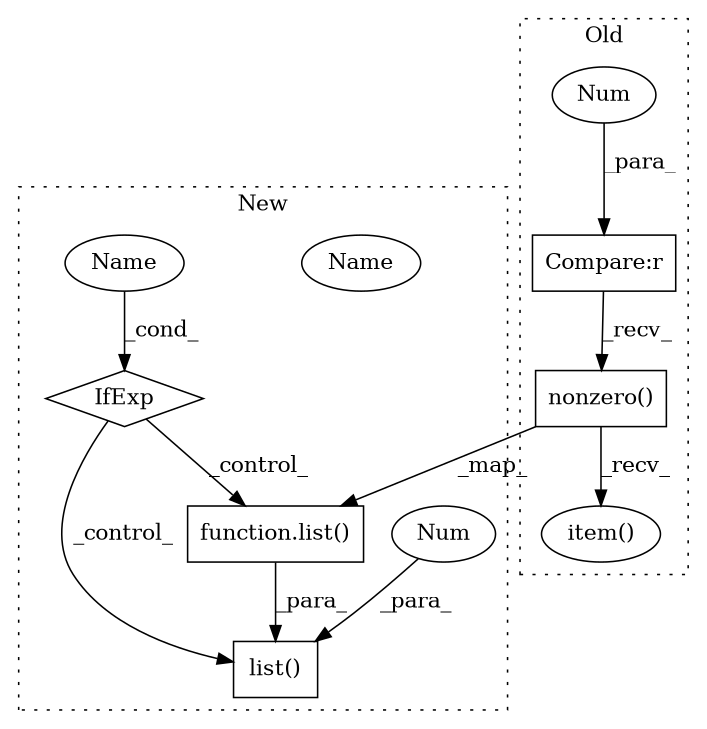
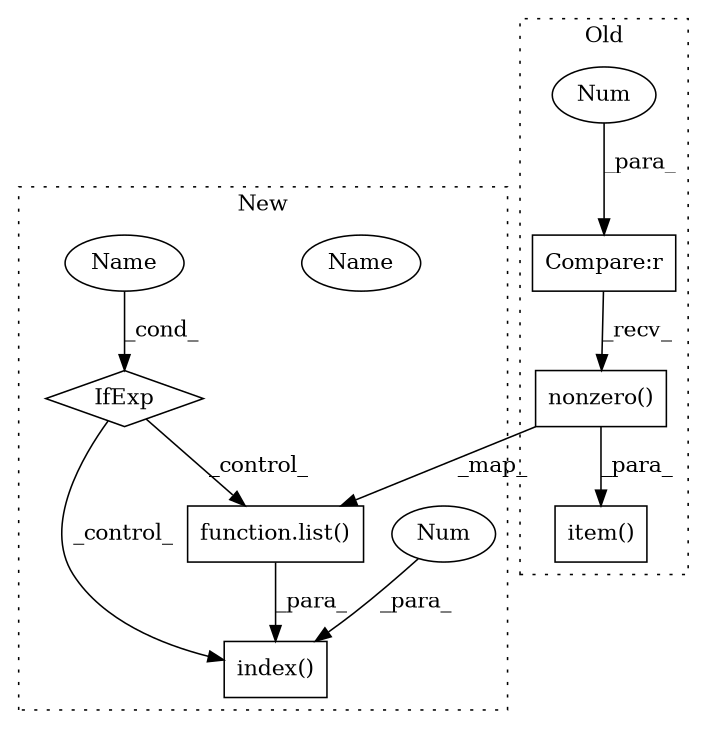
  digraph {
    node [a=75 l=2 s=4332 shape=box]
-   n1 [l=49 label="item()" shape=ellipse]
+   n1 [l=49 label="item()"]
    n2 [a=40 l=18 label="Compare:r"]
    n3 [a=76 label=Num s=4347 shape=ellipse]
    n4 [l=42 label="nonzero()"]
-   n5 [l="23,1" label="list()" s="4315,4340"]
+   n5 [l="23,1" label="index()" s="4315,4340"]
    n6 [a=51 l="4,6" label=IfExp s="4341,4356" shape=diamond]
    n7 [a=87 l=11 label=Name s=4345 shape=ellipse]
    n8 [a=76 label=Num s=4338 shape=ellipse]
    n9 [l="5,1" label="function.list()" s="4315,4330"]
    n10 [a=87 l=11 label=Name s=4345 shape=ellipse]
    subgraph cluster_1 {
      label=Old
      style=dotted
      n1
      n2
      n3
      n4
    }
    subgraph cluster_2 {
      label=New
      style=dotted
      n5
      n6
      n7
      n8
      n9
      n10
    }
    n2 -> n4 [label=_recv_]
    n3 -> n2 [label=_para_]
-   n4 -> n1 [label=_recv_]
+   n4 -> n1 [label=_para_]
    n4 -> n9 [label=_map_]
    n6 -> n5 [label=_control_]
    n6 -> n9 [label=_control_]
    n8 -> n5 [label=_para_]
    n9 -> n5 [label=_para_]
    n10 -> n6 [label=_cond_]
  }
